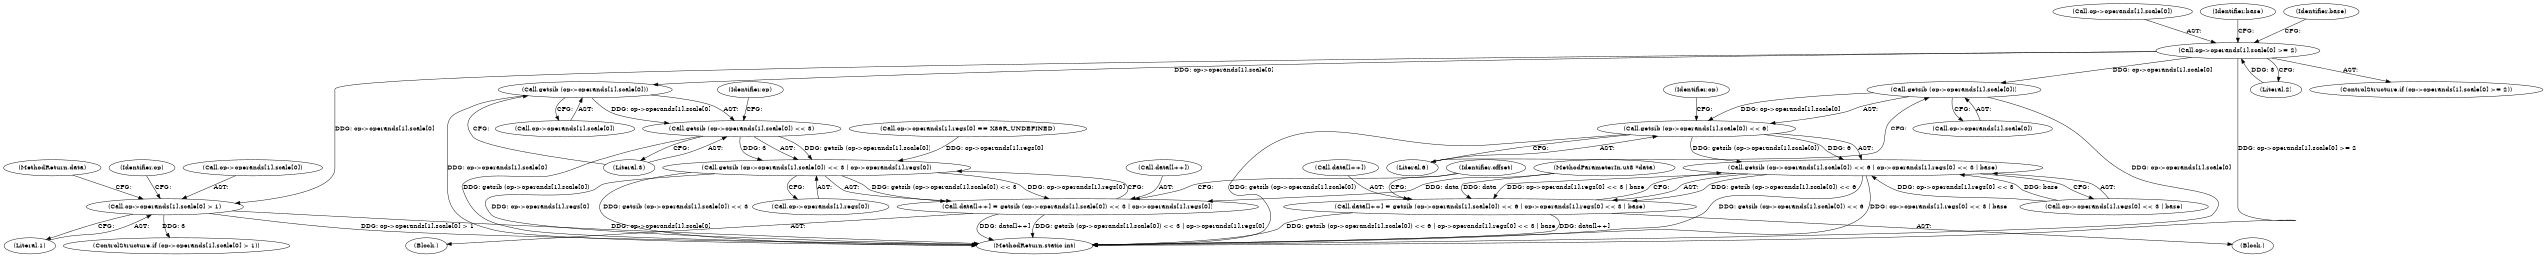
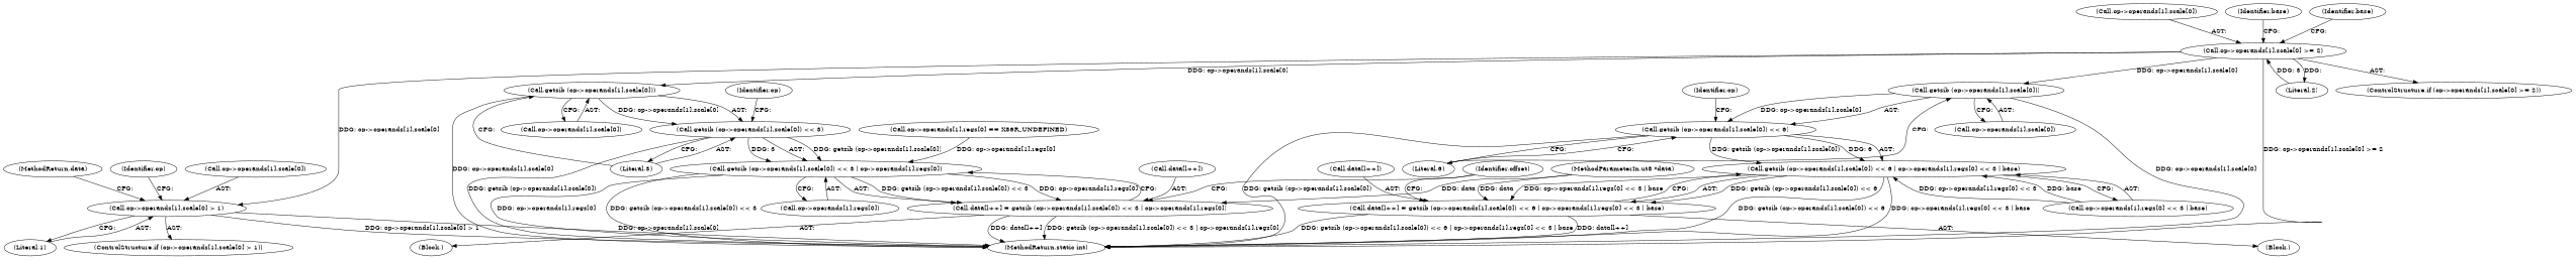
  digraph {
    n1 [label="(Call,op->operands[1].scale[0] > 1)"]
    n2 [label="(Literal,1)"]
    n3 [label="(MethodReturn,static int)"]
    n4 [label="(ControlStructure,if (op->operands[1].scale[0] > 1))"]
    n5 [label="(Call,op->operands[1].scale[0] >= 2)"]
    n6 [label="(Call,getsib (op->operands[1].scale[0]))"]
    n7 [label="(Call,getsib (op->operands[1].scale[0]))"]
    n8 [label="(Literal,2)"]
    n9 [label="(ControlStructure,if (op->operands[1].scale[0] >= 2))"]
    n10 [label="(Call,getsib (op->operands[1].scale[0]) << 6)"]
    n11 [label="(Call,op->operands[1].scale[0])"]
    n12 [label="(Call,getsib (op->operands[1].scale[0]) << 3)"]
    n13 [label="(Call,op->operands[1].scale[0])"]
    n14 [label="(Call,getsib (op->operands[1].scale[0]) << 6 | op->operands[1].regs[0] << 3 | base)"]
    n15 [label="(Literal,6)"]
    n16 [label="(Call,data[l++] = getsib (op->operands[1].scale[0]) << 6 | op->operands[1].regs[0] << 3 | base)"]
    n17 [label="(Call,op->operands[1].regs[0] << 3 | base)"]
    n18 [label="(Block,)"]
    n19 [label="(Call,getsib (op->operands[1].scale[0]) << 3 | op->operands[1].regs[0])"]
    n20 [label="(Literal,3)"]
    n21 [label="(Call,data[l++] = getsib (op->operands[1].scale[0]) << 3 | op->operands[1].regs[0])"]
    n22 [label="(Call,op->operands[1].regs[0])"]
    n23 [label="(Block,)"]
    n24 [label="(Call,data[l++])"]
    n25 [label="(Call,data[l++])"]
    n26 [label="(Identifier,op)"]
    n27 [label="(Call,op->operands[1].scale[0])"]
    n28 [label="(Identifier,op)"]
    n29 [label="(MethodParameterIn,ut8 *data)"]
    n30 [label="(MethodReturn,data)"]
    n31 [label="(Identifier,op)"]
    n32 [label="(Identifier,base)"]
    n33 [label="(Identifier,base)"]
    n34 [label="(Call,op->operands[1].regs[0] == X86R_UNDEFINED)"]
    n35 [label="(Call,op->operands[1].scale[0])"]
    n36 [label="(Identifier,offset)"]
    n1 -> n2 [label="CFG: "]
    n1 -> n3 [label="DDG: op->operands[1].scale[0]"]
    n1 -> n3 [label="DDG: op->operands[1].scale[0] > 1"]
-   n1 -> n4 [label="DDG: 3"]
+   n1 -> n4 [label="AST: "]
    n2 -> n1 [label="AST: "]
    n5 -> n1 [label="DDG: op->operands[1].scale[0]"]
    n5 -> n3 [label="DDG: op->operands[1].scale[0] >= 2"]
    n5 -> n6 [label="DDG: op->operands[1].scale[0]"]
    n5 -> n7 [label="DDG: op->operands[1].scale[0]"]
-   n5 -> n8 [label="CFG: "]
+   n5 -> n8 [label="DDG: "]
    n5 -> n9 [label="AST: "]
    n6 -> n3 [label="DDG: op->operands[1].scale[0]"]
    n6 -> n10 [label="AST: "]
    n6 -> n10 [label="DDG: op->operands[1].scale[0]"]
    n6 -> n11 [label="CFG: "]
    n7 -> n3 [label="DDG: op->operands[1].scale[0]"]
    n7 -> n12 [label="AST: "]
    n7 -> n12 [label="DDG: op->operands[1].scale[0]"]
    n7 -> n13 [label="CFG: "]
    n8 -> n5 [label="DDG: 3"]
    n10 -> n3 [label="DDG: getsib (op->operands[1].scale[0])"]
    n10 -> n14 [label="AST: "]
    n10 -> n14 [label="DDG: getsib (op->operands[1].scale[0])"]
    n10 -> n14 [label="DDG: 6"]
    n10 -> n15 [label="CFG: "]
    n11 -> n6 [label="AST: "]
    n12 -> n3 [label="DDG: getsib (op->operands[1].scale[0])"]
    n12 -> n19 [label="AST: "]
    n12 -> n19 [label="DDG: getsib (op->operands[1].scale[0])"]
    n12 -> n19 [label="DDG: 3"]
    n12 -> n20 [label="CFG: "]
    n13 -> n7 [label="AST: "]
    n14 -> n3 [label="DDG: getsib (op->operands[1].scale[0]) << 6"]
    n14 -> n3 [label="DDG: op->operands[1].regs[0] << 3 | base"]
    n14 -> n16 [label="AST: "]
    n14 -> n16 [label="DDG: getsib (op->operands[1].scale[0]) << 6"]
    n14 -> n16 [label="DDG: op->operands[1].regs[0] << 3 | base"]
    n14 -> n17 [label="CFG: "]
    n15 -> n6 [label="CFG: "]
-   n15 -> n10 [label="AST: "]
+   n15 -> n10 [label="CFG: "]
    n16 -> n3 [label="DDG: getsib (op->operands[1].scale[0]) << 6 | op->operands[1].regs[0] << 3 | base"]
    n16 -> n3 [label="DDG: data[l++]"]
    n16 -> n14 [label="CFG: "]
    n16 -> n18 [label="AST: "]
    n17 -> n14 [label="AST: "]
    n17 -> n14 [label="DDG: op->operands[1].regs[0] << 3"]
    n17 -> n14 [label="DDG: base"]
    n19 -> n3 [label="DDG: op->operands[1].regs[0]"]
    n19 -> n3 [label="DDG: getsib (op->operands[1].scale[0]) << 3"]
    n19 -> n21 [label="AST: "]
    n19 -> n21 [label="DDG: getsib (op->operands[1].scale[0]) << 3"]
    n19 -> n21 [label="DDG: op->operands[1].regs[0]"]
    n19 -> n22 [label="CFG: "]
    n20 -> n7 [label="CFG: "]
    n20 -> n12 [label="AST: "]
    n21 -> n3 [label="DDG: getsib (op->operands[1].scale[0]) << 3 | op->operands[1].regs[0]"]
    n21 -> n3 [label="DDG: data[l++]"]
    n21 -> n19 [label="CFG: "]
    n21 -> n23 [label="AST: "]
    n22 -> n19 [label="AST: "]
    n24 -> n21 [label="AST: "]
    n25 -> n16 [label="AST: "]
    n26 -> n12 [label="CFG: "]
    n27 -> n5 [label="AST: "]
    n28 -> n10 [label="CFG: "]
    n29 -> n16 [label="DDG: data"]
    n29 -> n21 [label="DDG: data"]
    n30 -> n1 [label="CFG: "]
    n31 -> n1 [label="CFG: "]
    n32 -> n5 [label="CFG: "]
    n33 -> n5 [label="CFG: "]
    n34 -> n19 [label="DDG: op->operands[1].regs[0]"]
    n35 -> n1 [label="AST: "]
    n36 -> n16 [label="CFG: "]
    n36 -> n21 [label="CFG: "]
  }
